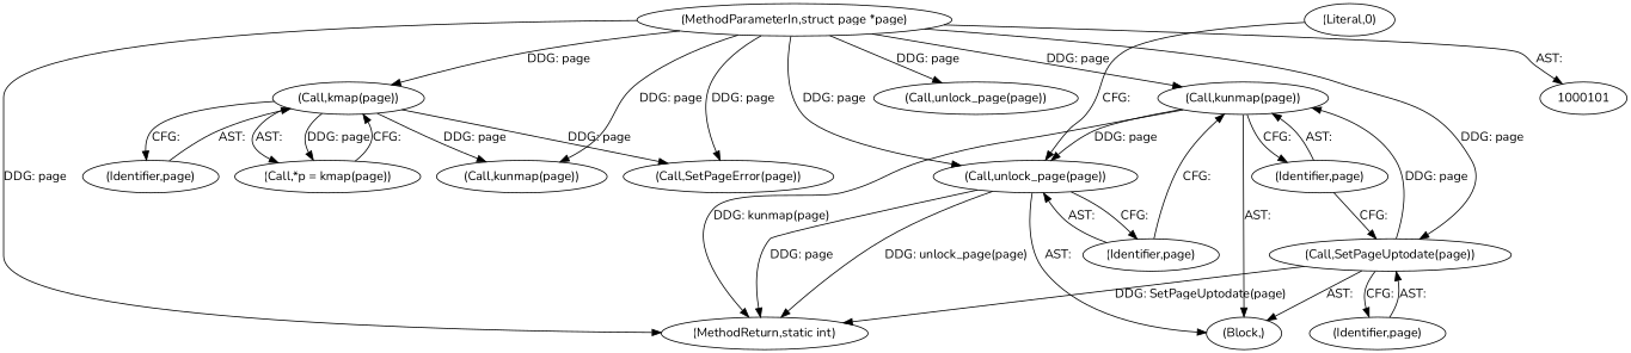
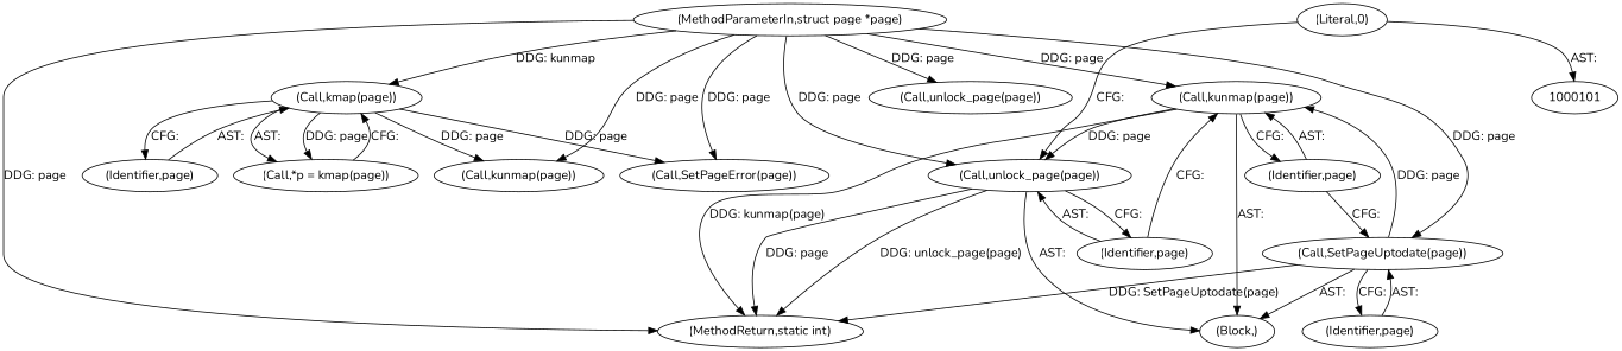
  digraph {
    fontname=Nunito
    node [fontname=Nunito]
    edge [fontname=Nunito]
    n1 [label="(Call,kunmap(page))"]
    n2 [label="(Call,unlock_page(page))"]
    n3 [label="(Block,)"]
    n4 [label="(MethodReturn,static int)"]
    n5 [label="(Identifier,page)"]
    n6 [label="(Identifier,page)"]
    n7 [label="(Call,SetPageUptodate(page))"]
    n8 [label="(Identifier,page)"]
    n9 [label="(Call,kmap(page))"]
    n10 [label="(Identifier,page)"]
    n11 [label="(Call,*p = kmap(page))"]
    n12 [label="(Call,SetPageError(page))"]
    n13 [label="(Call,kunmap(page))"]
    n14 [label="(MethodParameterIn,struct page *page)"]
    n15 [label="(Call,unlock_page(page))"]
    1000101
    n17 [label="(Literal,0)"]
    n1 -> n2 [label="DDG: page"]
    n1 -> n3 [label="AST: "]
    n1 -> n4 [label="DDG: kunmap(page)"]
    n1 -> n5 [label="CFG: "]
    n2 -> n3 [label="AST: "]
    n2 -> n4 [label="DDG: unlock_page(page)"]
    n2 -> n4 [label="DDG: page"]
    n2 -> n6 [label="CFG: "]
    n5 -> n1 [label="AST: "]
    n5 -> n7 [label="CFG: "]
    n6 -> n1 [label="CFG: "]
    n6 -> n2 [label="AST: "]
    n7 -> n1 [label="DDG: page"]
    n7 -> n3 [label="AST: "]
    n7 -> n4 [label="DDG: SetPageUptodate(page)"]
    n7 -> n8 [label="CFG: "]
    n8 -> n7 [label="AST: "]
    n9 -> n10 [label="CFG: "]
    n9 -> n11 [label="AST: "]
    n9 -> n11 [label="DDG: page"]
    n9 -> n12 [label="DDG: page"]
    n9 -> n13 [label="DDG: page"]
    n10 -> n9 [label="AST: "]
    n11 -> n9 [label="CFG: "]
    n14 -> n1 [label="DDG: page"]
    n14 -> n2 [label="DDG: page"]
    n14 -> n4 [label="DDG: page"]
    n14 -> n7 [label="DDG: page"]
-   n14 -> n9 [label="DDG: page"]
+   n14 -> n9 [label="DDG: kunmap"]
    n14 -> n12 [label="DDG: page"]
    n14 -> n13 [label="DDG: page"]
    n14 -> n15 [label="DDG: page"]
-   n14 -> 1000101 [label="AST: "]
+   n17 -> 1000101 [label="AST: "]
    n17 -> n2 [label="CFG: "]
  }
